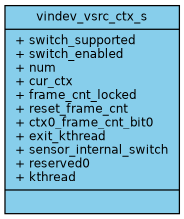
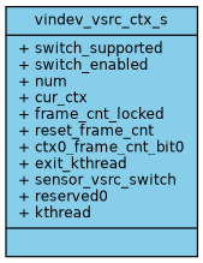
  digraph {
-   n1 [color=black fillcolor=skyblue fontcolor=black fontname=Helvetica fontsize=10 height=0.2 label="{vindev_vsrc_ctx_s\n|+ switch_supported\l+ switch_enabled\l+ num\l+ cur_ctx\l+ frame_cnt_locked\l+ reset_frame_cnt\l+ ctx0_frame_cnt_bit0\l+ exit_kthread\l+ sensor_internal_switch\l+ reserved0\l+ kthread\l|}" shape=record style=filled width=0.4]
+   n1 [color=black fillcolor=skyblue fontcolor=black fontname=Helvetica fontsize=10 height=0.2 label="{vindev_vsrc_ctx_s\n|+ switch_supported\l+ switch_enabled\l+ num\l+ cur_ctx\l+ frame_cnt_locked\l+ reset_frame_cnt\l+ ctx0_frame_cnt_bit0\l+ exit_kthread\l+ sensor_vsrc_switch\l+ reserved0\l+ kthread\l|}" shape=record style=filled width=0.4]
  }
